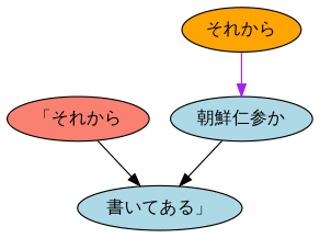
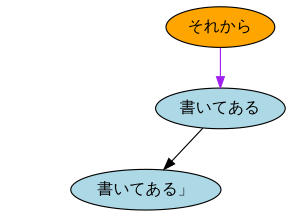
  digraph {
    fontname=Montserrat
    node [fillcolor=lightblue fontname=Montserrat style=filled]
    edge [color=black fontname=Montserrat]
-   n1 [fillcolor=salmon label="「それから"]
    n2 [label="書いてある」"]
    n3 [fillcolor=orange label="それから"]
-   n4 [label="朝鮮仁参か"]
-   n1 -> n2
+   n4 [label="書いてある"]
    n3 -> n4 [color=purple]
    n4 -> n2
  }
